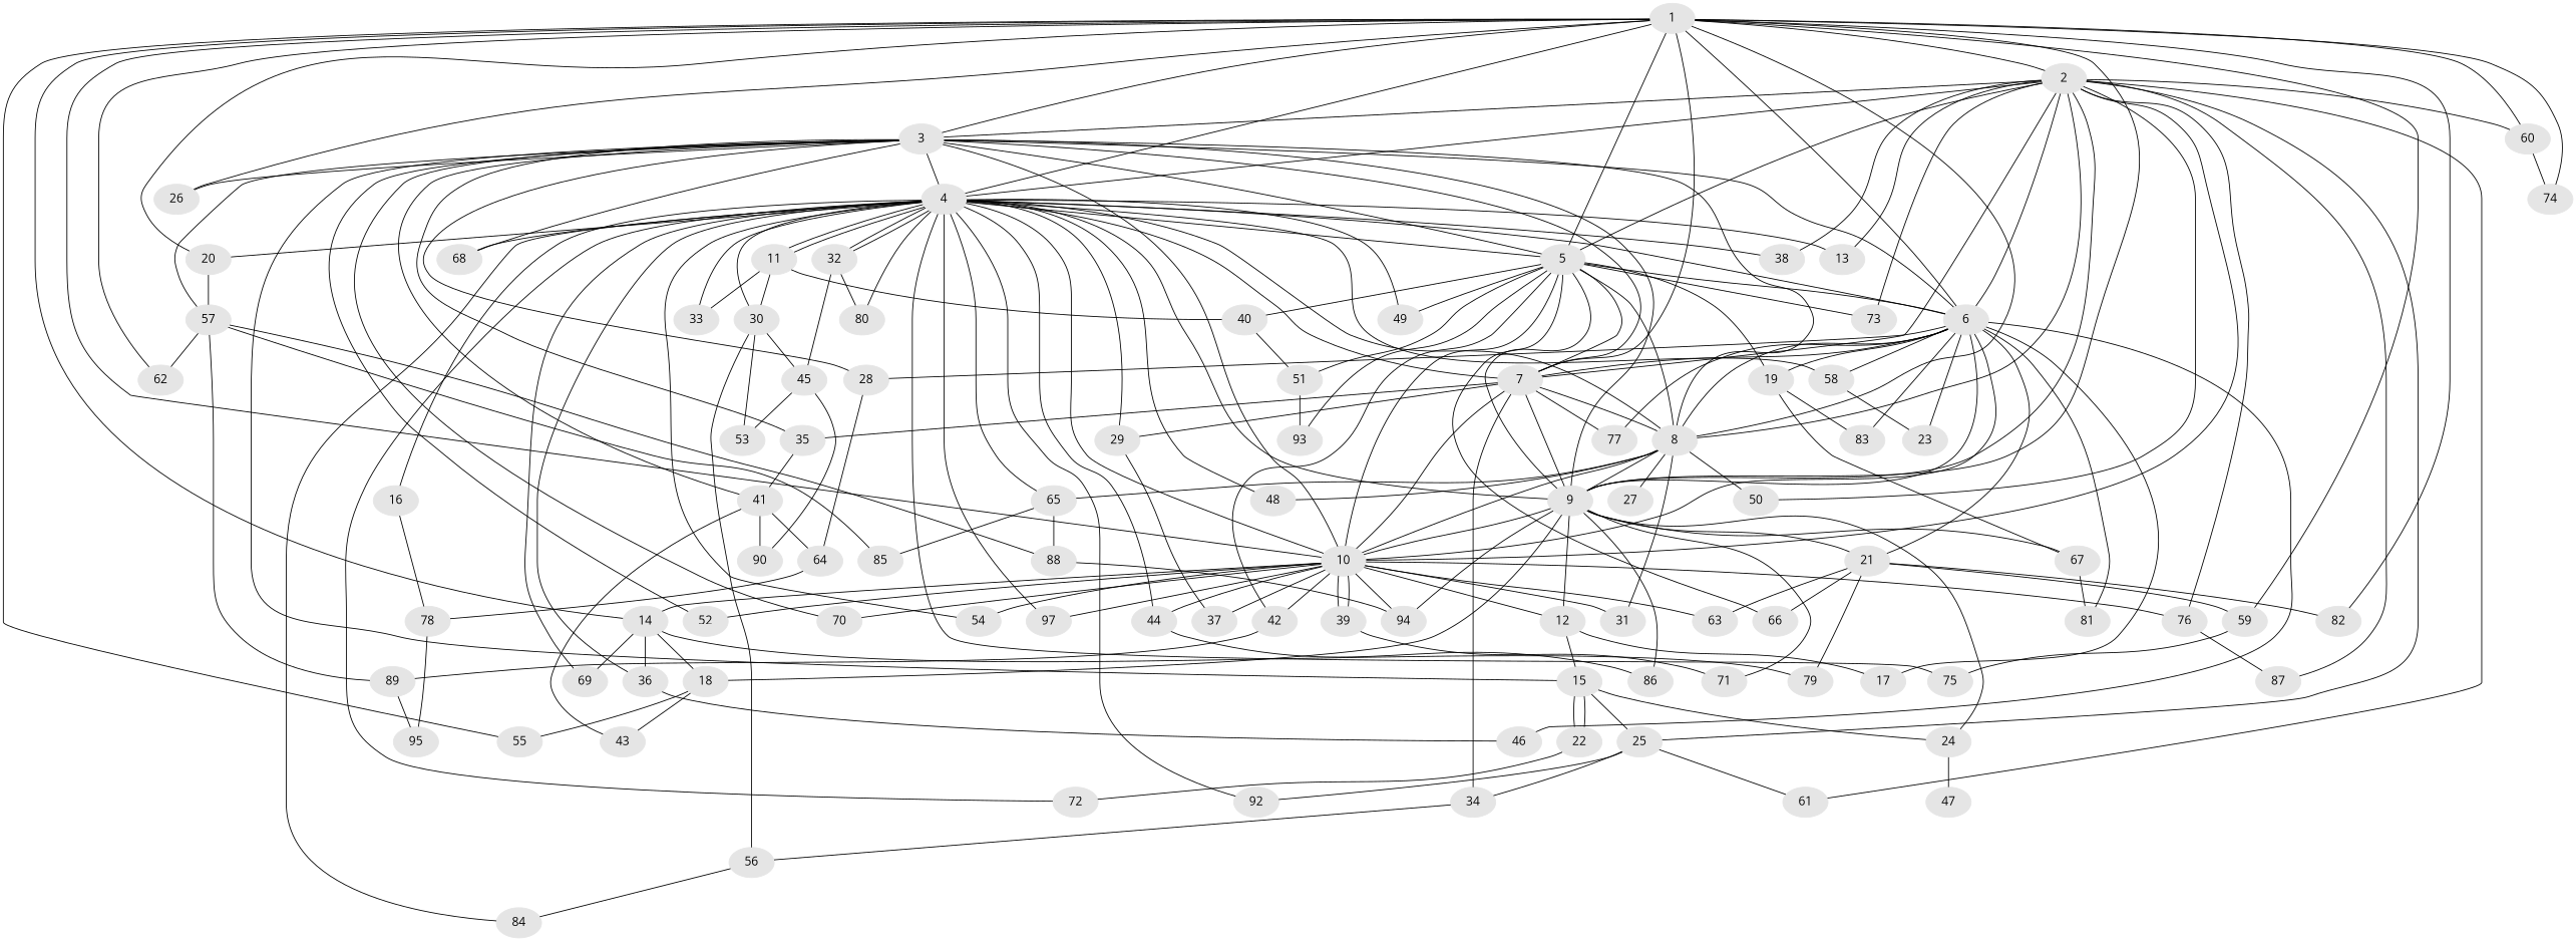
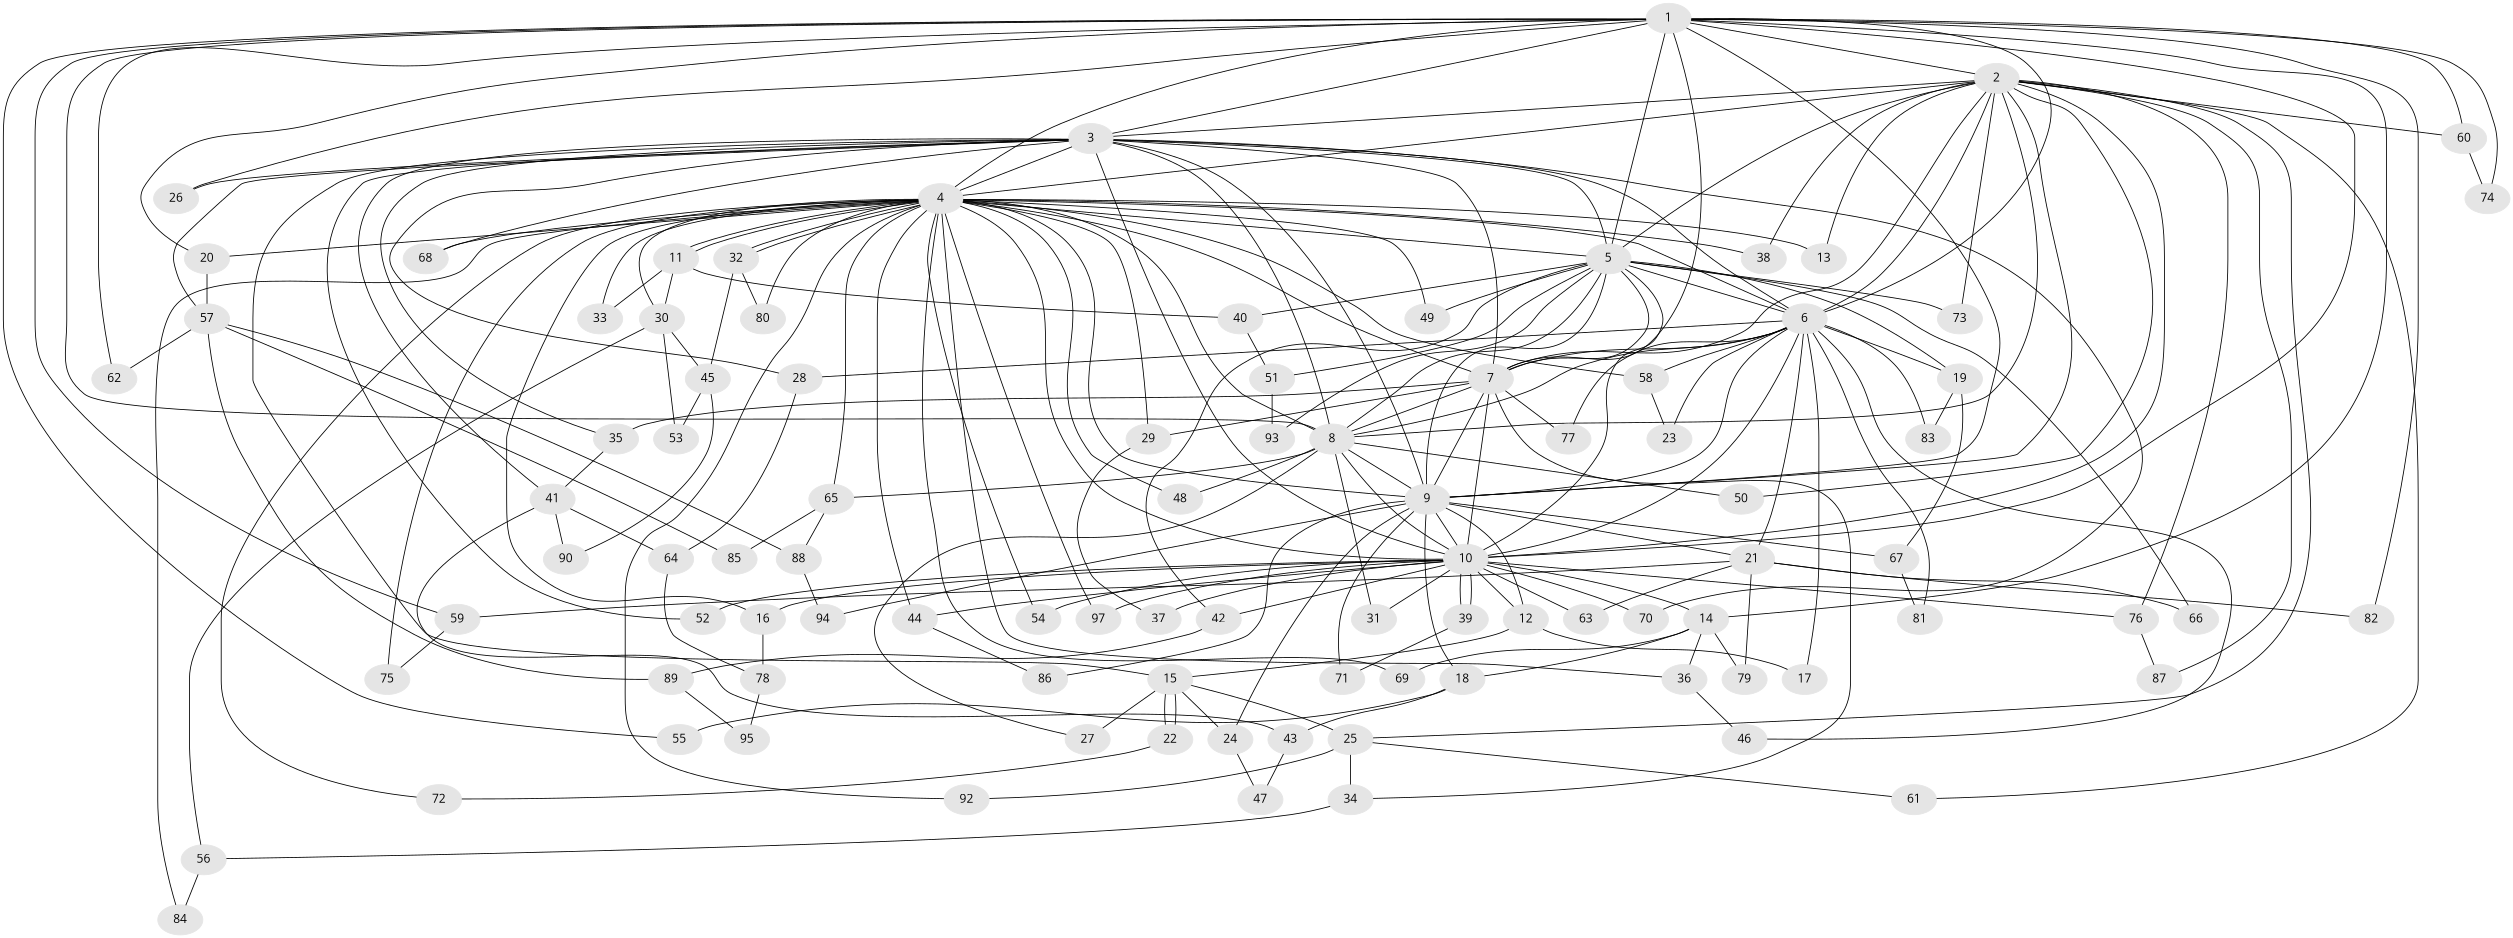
  graph {
    fontname="Open Sans"
    node [color=gray90 fontname="Open Sans" style=filled]
    edge [fontname="Open Sans"]
    1
    2
    3
    4
    5
    6
    7
    8
    9
    10
    14
    20
    26
    55
    59
    60
    62
    74
    82
    13
    25
    38
    50
    61
    73
    76
    87
    15
    28
    35
    41
    52
    57
    68
    70
    11
    16
    29
    30
    32
    33
    36
    44
    48
    49
    54
    58
    65
    69
    72
    75
    80
    84
    n54 [label=97]
    92
    19
    40
    42
    51
    66
    93
    23
    17
    21
    46
    77
    81
    83
    34
    27
    31
    12
    18
    24
    67
    71
    86
    94
    37
    39
    63
    79
    22
    64
    43
    90
    89
    85
    88
    78
    45
    53
    56
    47
    95
    1 -- 2
    1 -- 3
    1 -- 4
    1 -- 5
    1 -- 6
    1 -- 7
    1 -- 8
    1 -- 9
    1 -- 10
    1 -- 14
    1 -- 20
    1 -- 26
    1 -- 55
    1 -- 59
    1 -- 60
    1 -- 62
    1 -- 74
    1 -- 82
    2 -- 3
    2 -- 4
    2 -- 5
    2 -- 6
    2 -- 7
    2 -- 8
    2 -- 9
    2 -- 10
    2 -- 60
    2 -- 13
    2 -- 25
    2 -- 38
    2 -- 50
    2 -- 61
    2 -- 73
    2 -- 76
    2 -- 87
    3 -- 4
    3 -- 5
    3 -- 6
    3 -- 7
    3 -- 8
    3 -- 9
    3 -- 10
    3 -- 26
    3 -- 15
    3 -- 28
    3 -- 35
    3 -- 41
    3 -- 52
    3 -- 57
    3 -- 68
    3 -- 70
    4 -- 5
    4 -- 6
    4 -- 7
    4 -- 8
    4 -- 9
    4 -- 10
    4 -- 20
    4 -- 13
    4 -- 38
    4 -- 68
    4 -- 11
    4 -- 11
    4 -- 16
    4 -- 29
    4 -- 30
    4 -- 32
    4 -- 32
    4 -- 33
    4 -- 36
    4 -- 44
    4 -- 48
    4 -- 49
    4 -- 54
    4 -- 58
    4 -- 65
    4 -- 69
    4 -- 72
    4 -- 75
    4 -- 80
    4 -- 84
    4 -- n54
    4 -- 92
    5 -- 6
    5 -- 7
    5 -- 8
    5 -- 9
    5 -- 10
    5 -- 73
    5 -- 49
    5 -- 19
    5 -- 40
    5 -- 42
    5 -- 51
    5 -- 66
    5 -- 93
    6 -- 7
    6 -- 8
    6 -- 9
    6 -- 10
    6 -- 28
    6 -- 58
    6 -- 19
    6 -- 23
    6 -- 17
    6 -- 21
    6 -- 46
    6 -- 77
    6 -- 81
    6 -- 83
    7 -- 8
    7 -- 9
    7 -- 10
    7 -- 35
    7 -- 29
    7 -- 77
    7 -- 34
    8 -- 9
    8 -- 10
    8 -- 50
    8 -- 48
    8 -- 65
    8 -- 27
    8 -- 31
    9 -- 10
    9 -- 21
    9 -- 12
    9 -- 18
    9 -- 24
    9 -- 67
    9 -- 71
    9 -- 86
    9 -- 94
    10 -- 14
    10 -- 76
    10 -- 52
    10 -- 70
-   10 -- 94
+   10 -- 16
    10 -- 44
    10 -- 54
    10 -- n54
    10 -- 42
    10 -- 31
    10 -- 12
    10 -- 37
    10 -- 39
    10 -- 39
    10 -- 63
    14 -- 36
    14 -- 69
    14 -- 18
    14 -- 79
    20 -- 57
    59 -- 75
    60 -- 74
    25 -- 61
    25 -- 92
    25 -- 34
    76 -- 87
    15 -- 25
+   15 -- 27
    15 -- 24
    15 -- 22
    15 -- 22
    28 -- 64
    35 -- 41
    41 -- 64
    41 -- 43
    41 -- 90
    57 -- 62
    57 -- 89
    57 -- 85
    57 -- 88
    11 -- 30
    11 -- 33
    11 -- 40
    16 -- 78
    29 -- 37
    30 -- 45
    30 -- 53
    30 -- 56
    32 -- 80
    32 -- 45
    36 -- 46
    44 -- 86
    58 -- 23
    65 -- 85
    65 -- 88
    19 -- 83
    19 -- 67
    40 -- 51
    42 -- 89
    51 -- 93
    21 -- 59
    21 -- 82
    21 -- 66
    21 -- 63
    21 -- 79
    34 -- 56
    12 -- 15
    12 -- 17
    18 -- 55
    18 -- 43
    24 -- 47
    67 -- 81
    39 -- 71
    22 -- 72
    64 -- 78
+   43 -- 47
    89 -- 95
    88 -- 94
    78 -- 95
    45 -- 90
    45 -- 53
    56 -- 84
  }
